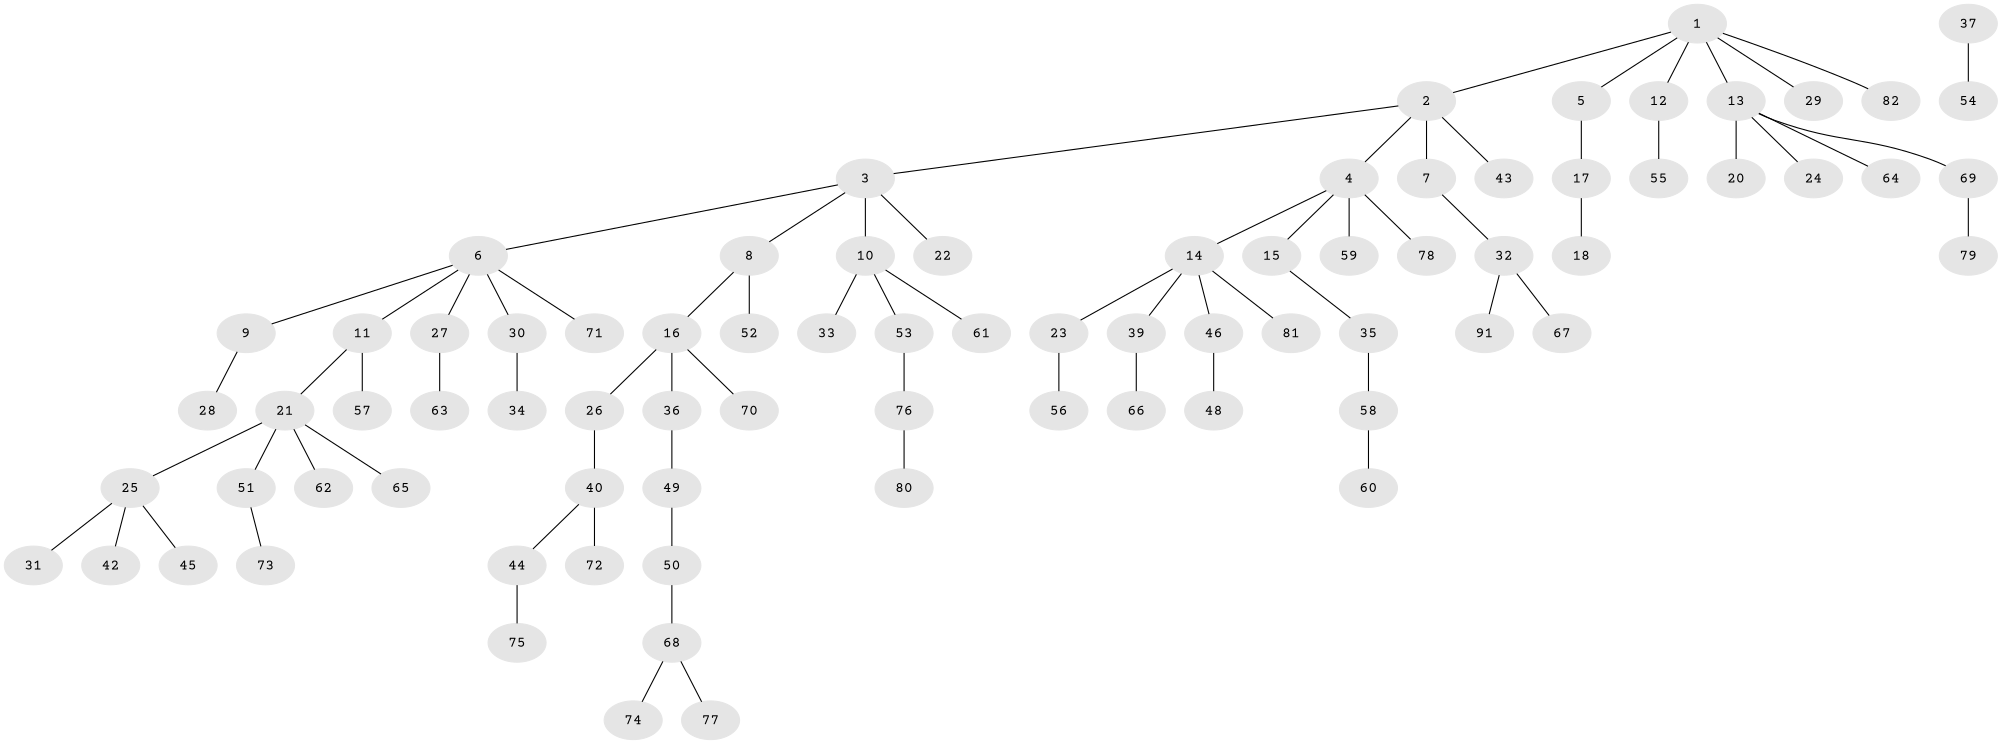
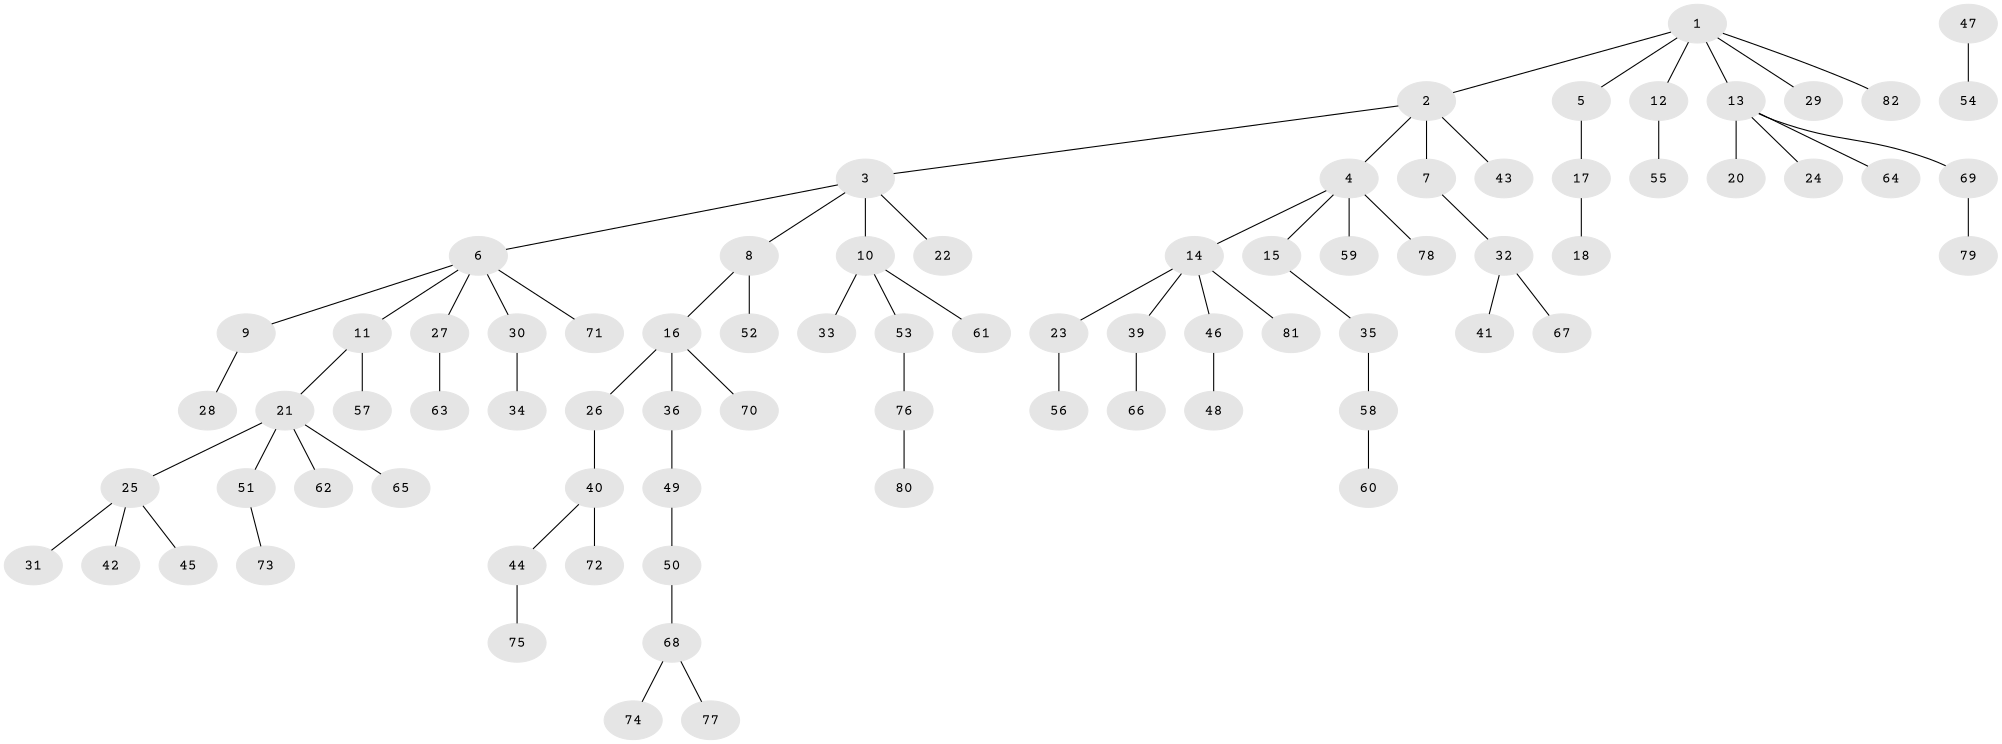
  graph {
    fontname="Courier Prime"
    node [color=gray90 fontname="Courier Prime" style=filled]
    edge [fontname="Courier Prime"]
    1
    2
    5
    12
    13
    29
    82
    3
    4
    7
    43
    17
    55
    20
    24
    64
    69
    6
    8
    10
    22
    14
    15
    59
    78
    32
    9
    11
    27
    30
    71
    16
    52
    33
    53
    61
    23
    39
    46
    81
    35
    18
    28
    21
    57
    63
    34
-   41 [label=91]
+   41
    67
-   37
+   37 [label=47]
    54
    26
    36
    70
    76
    25
    51
    62
    65
    79
    56
    66
    48
    58
    40
    49
    31
    42
    45
    73
    44
    72
    60
    50
    75
    68
    74
    77
    80
    1 -- 2
    1 -- 5
    1 -- 12
    1 -- 13
    1 -- 29
    1 -- 82
    2 -- 3
    2 -- 4
    2 -- 7
    2 -- 43
    5 -- 17
    12 -- 55
    13 -- 20
    13 -- 24
    13 -- 64
    13 -- 69
    3 -- 6
    3 -- 8
    3 -- 10
    3 -- 22
    4 -- 14
    4 -- 15
    4 -- 59
    4 -- 78
    7 -- 32
    17 -- 18
    69 -- 79
    6 -- 9
    6 -- 11
    6 -- 27
    6 -- 30
    6 -- 71
    8 -- 16
    8 -- 52
    10 -- 33
    10 -- 53
    10 -- 61
    14 -- 23
    14 -- 39
    14 -- 46
    14 -- 81
    15 -- 35
    32 -- 41
    32 -- 67
    9 -- 28
    11 -- 21
    11 -- 57
    27 -- 63
    30 -- 34
    16 -- 26
    16 -- 36
    16 -- 70
    53 -- 76
    23 -- 56
    39 -- 66
    46 -- 48
    35 -- 58
    21 -- 25
    21 -- 51
    21 -- 62
    21 -- 65
    37 -- 54
    26 -- 40
    36 -- 49
    76 -- 80
    25 -- 31
    25 -- 42
    25 -- 45
    51 -- 73
    58 -- 60
    40 -- 44
    40 -- 72
    49 -- 50
    44 -- 75
    50 -- 68
    68 -- 74
    68 -- 77
  }
